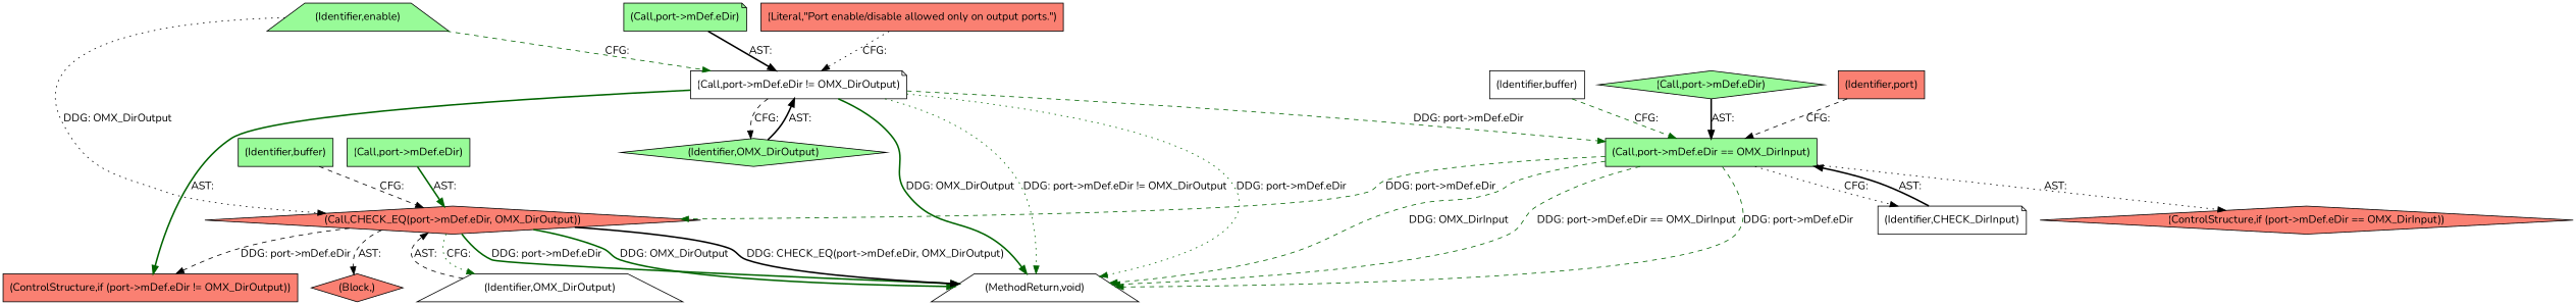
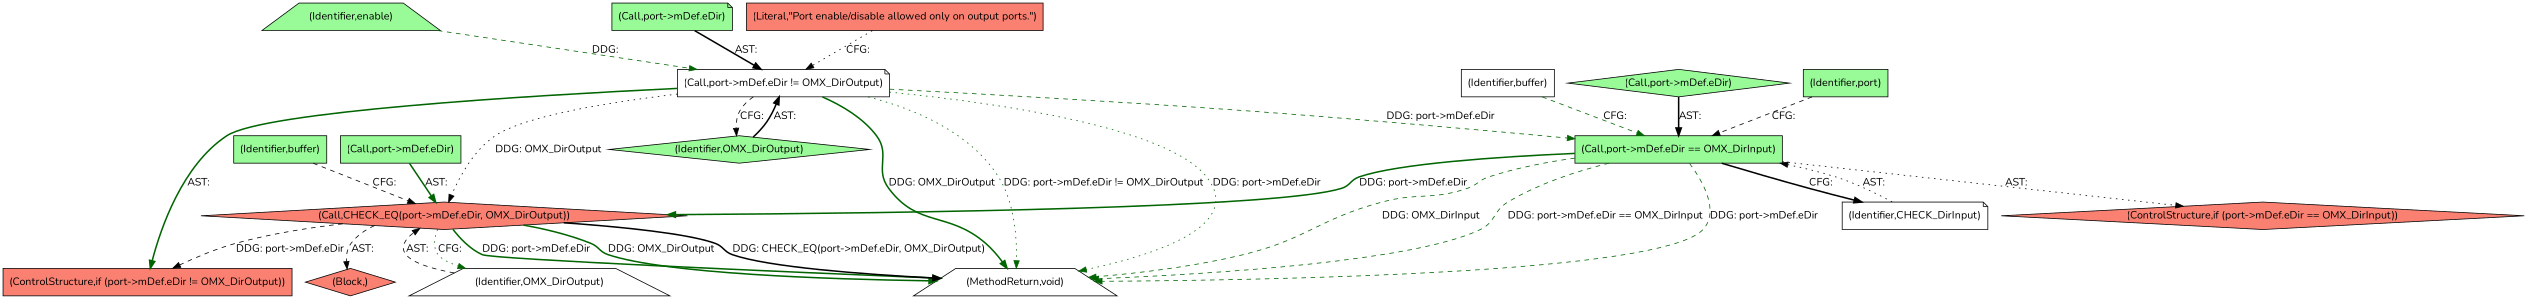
  digraph {
    fontname=Nunito
    node [fillcolor=palegreen fontname=Nunito shape=box style=filled]
    edge [color=darkgreen fontname=Nunito style=dashed]
    n1 [fillcolor=white label="(Call,port->mDef.eDir != OMX_DirOutput)" shape=note]
    n2 [label="(Call,port->mDef.eDir == OMX_DirInput)"]
    n3 [fillcolor=salmon label="(Call,CHECK_EQ(port->mDef.eDir, OMX_DirOutput))" shape=diamond]
    n4 [fillcolor=salmon label="(ControlStructure,if (port->mDef.eDir != OMX_DirOutput))"]
    n5 [label="(Identifier,OMX_DirOutput)" shape=diamond]
    n6 [fillcolor=white label="(MethodReturn,void)" shape=trapezium]
    n7 [fillcolor=white label="(Identifier,CHECK_DirInput)" shape=note]
    n8 [fillcolor=salmon label="(ControlStructure,if (port->mDef.eDir == OMX_DirInput))" shape=diamond]
    n9 [fillcolor=salmon label="(Block,)" shape=diamond]
    n10 [fillcolor=white label="(Identifier,OMX_DirOutput)" shape=trapezium]
    n11 [label="(Identifier,buffer)"]
    n12 [label="(Call,port->mDef.eDir)" shape=diamond]
-   n13 [fillcolor=salmon label="(Identifier,port)"]
+   n13 [label="(Identifier,port)"]
    n14 [fillcolor=white label="(Identifier,buffer)"]
    n15 [label="(Call,port->mDef.eDir)"]
    n16 [label="(Call,port->mDef.eDir)" shape=note]
    n17 [fillcolor=salmon label="(Literal,\"Port enable/disable allowed only on output ports.\")"]
    n18 [label="(Identifier,enable)" shape=trapezium]
    n1 -> n2 [label="DDG: port->mDef.eDir"]
-   n18 -> n3 [color=black label="DDG: OMX_DirOutput" style=dotted]
+   n1 -> n3 [color=black label="DDG: OMX_DirOutput" style=dotted]
    n1 -> n4 [label="AST: " style=bold]
    n1 -> n5 [color=black label="CFG: "]
    n1 -> n6 [label="DDG: port->mDef.eDir != OMX_DirOutput" style=dotted]
    n1 -> n6 [label="DDG: port->mDef.eDir" style=dotted]
    n1 -> n6 [label="DDG: OMX_DirOutput" style=bold]
-   n2 -> n3 [label="DDG: port->mDef.eDir"]
+   n2 -> n3 [label="DDG: port->mDef.eDir" style=bold]
    n2 -> n6 [label="DDG: OMX_DirInput"]
    n2 -> n6 [label="DDG: port->mDef.eDir == OMX_DirInput"]
    n2 -> n6 [label="DDG: port->mDef.eDir"]
-   n2 -> n7 [color=black label="CFG: " style=dotted]
+   n2 -> n7 [color=black label="CFG: " style=bold]
    n2 -> n8 [color=black label="AST: " style=dotted]
    n3 -> n4 [color=black label="DDG: port->mDef.eDir"]
    n3 -> n6 [label="DDG: port->mDef.eDir" style=bold]
    n3 -> n6 [label="DDG: OMX_DirOutput" style=bold]
    n3 -> n6 [color=black label="DDG: CHECK_EQ(port->mDef.eDir, OMX_DirOutput)" style=bold]
    n3 -> n9 [color=black label="AST: "]
    n3 -> n10 [label="CFG: " style=dotted]
    n5 -> n1 [color=black label="AST: " style=bold]
-   n7 -> n2 [color=black label="AST: " style=bold]
+   n7 -> n2 [color=black label="AST: " style=dotted]
    n10 -> n3 [color=black label="AST: "]
    n11 -> n3 [color=black label="CFG: "]
    n12 -> n2 [color=black label="AST: " style=bold]
    n13 -> n2 [color=black label="CFG: "]
    n14 -> n2 [label="CFG: "]
    n15 -> n3 [label="AST: " style=bold]
    n16 -> n1 [color=black label="AST: " style=bold]
    n17 -> n1 [color=black label="CFG: " style=dotted]
-   n18 -> n1 [label="CFG: "]
+   n18 -> n1 [label="DDG: "]
  }
